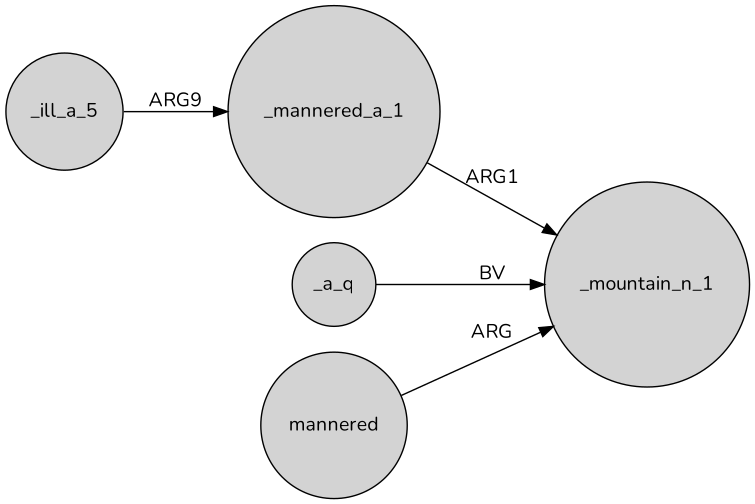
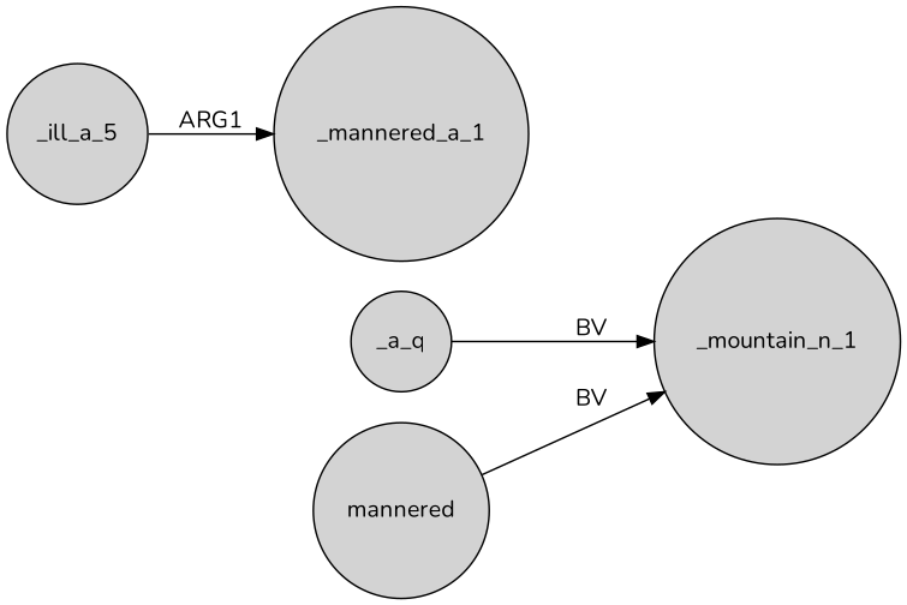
  digraph {
    fontname=Nunito
    rankdir=LR
    node [fontname=Nunito shape=circle style=filled]
    edge [fontname=Nunito]
    n1 [label=_ill_a_5]
    _mannered_a_1
    _mountain_n_1
    _a_q
    n5 [label=mannered]
-   n1 -> _mannered_a_1 [label=ARG9]
-   _mannered_a_1 -> _mountain_n_1 [label=ARG1]
+   n1 -> _mannered_a_1 [label=ARG1]
    _a_q -> _mountain_n_1 [label=BV]
-   n5 -> _mountain_n_1 [label=ARG]
+   n5 -> _mountain_n_1 [label=BV]
  }
